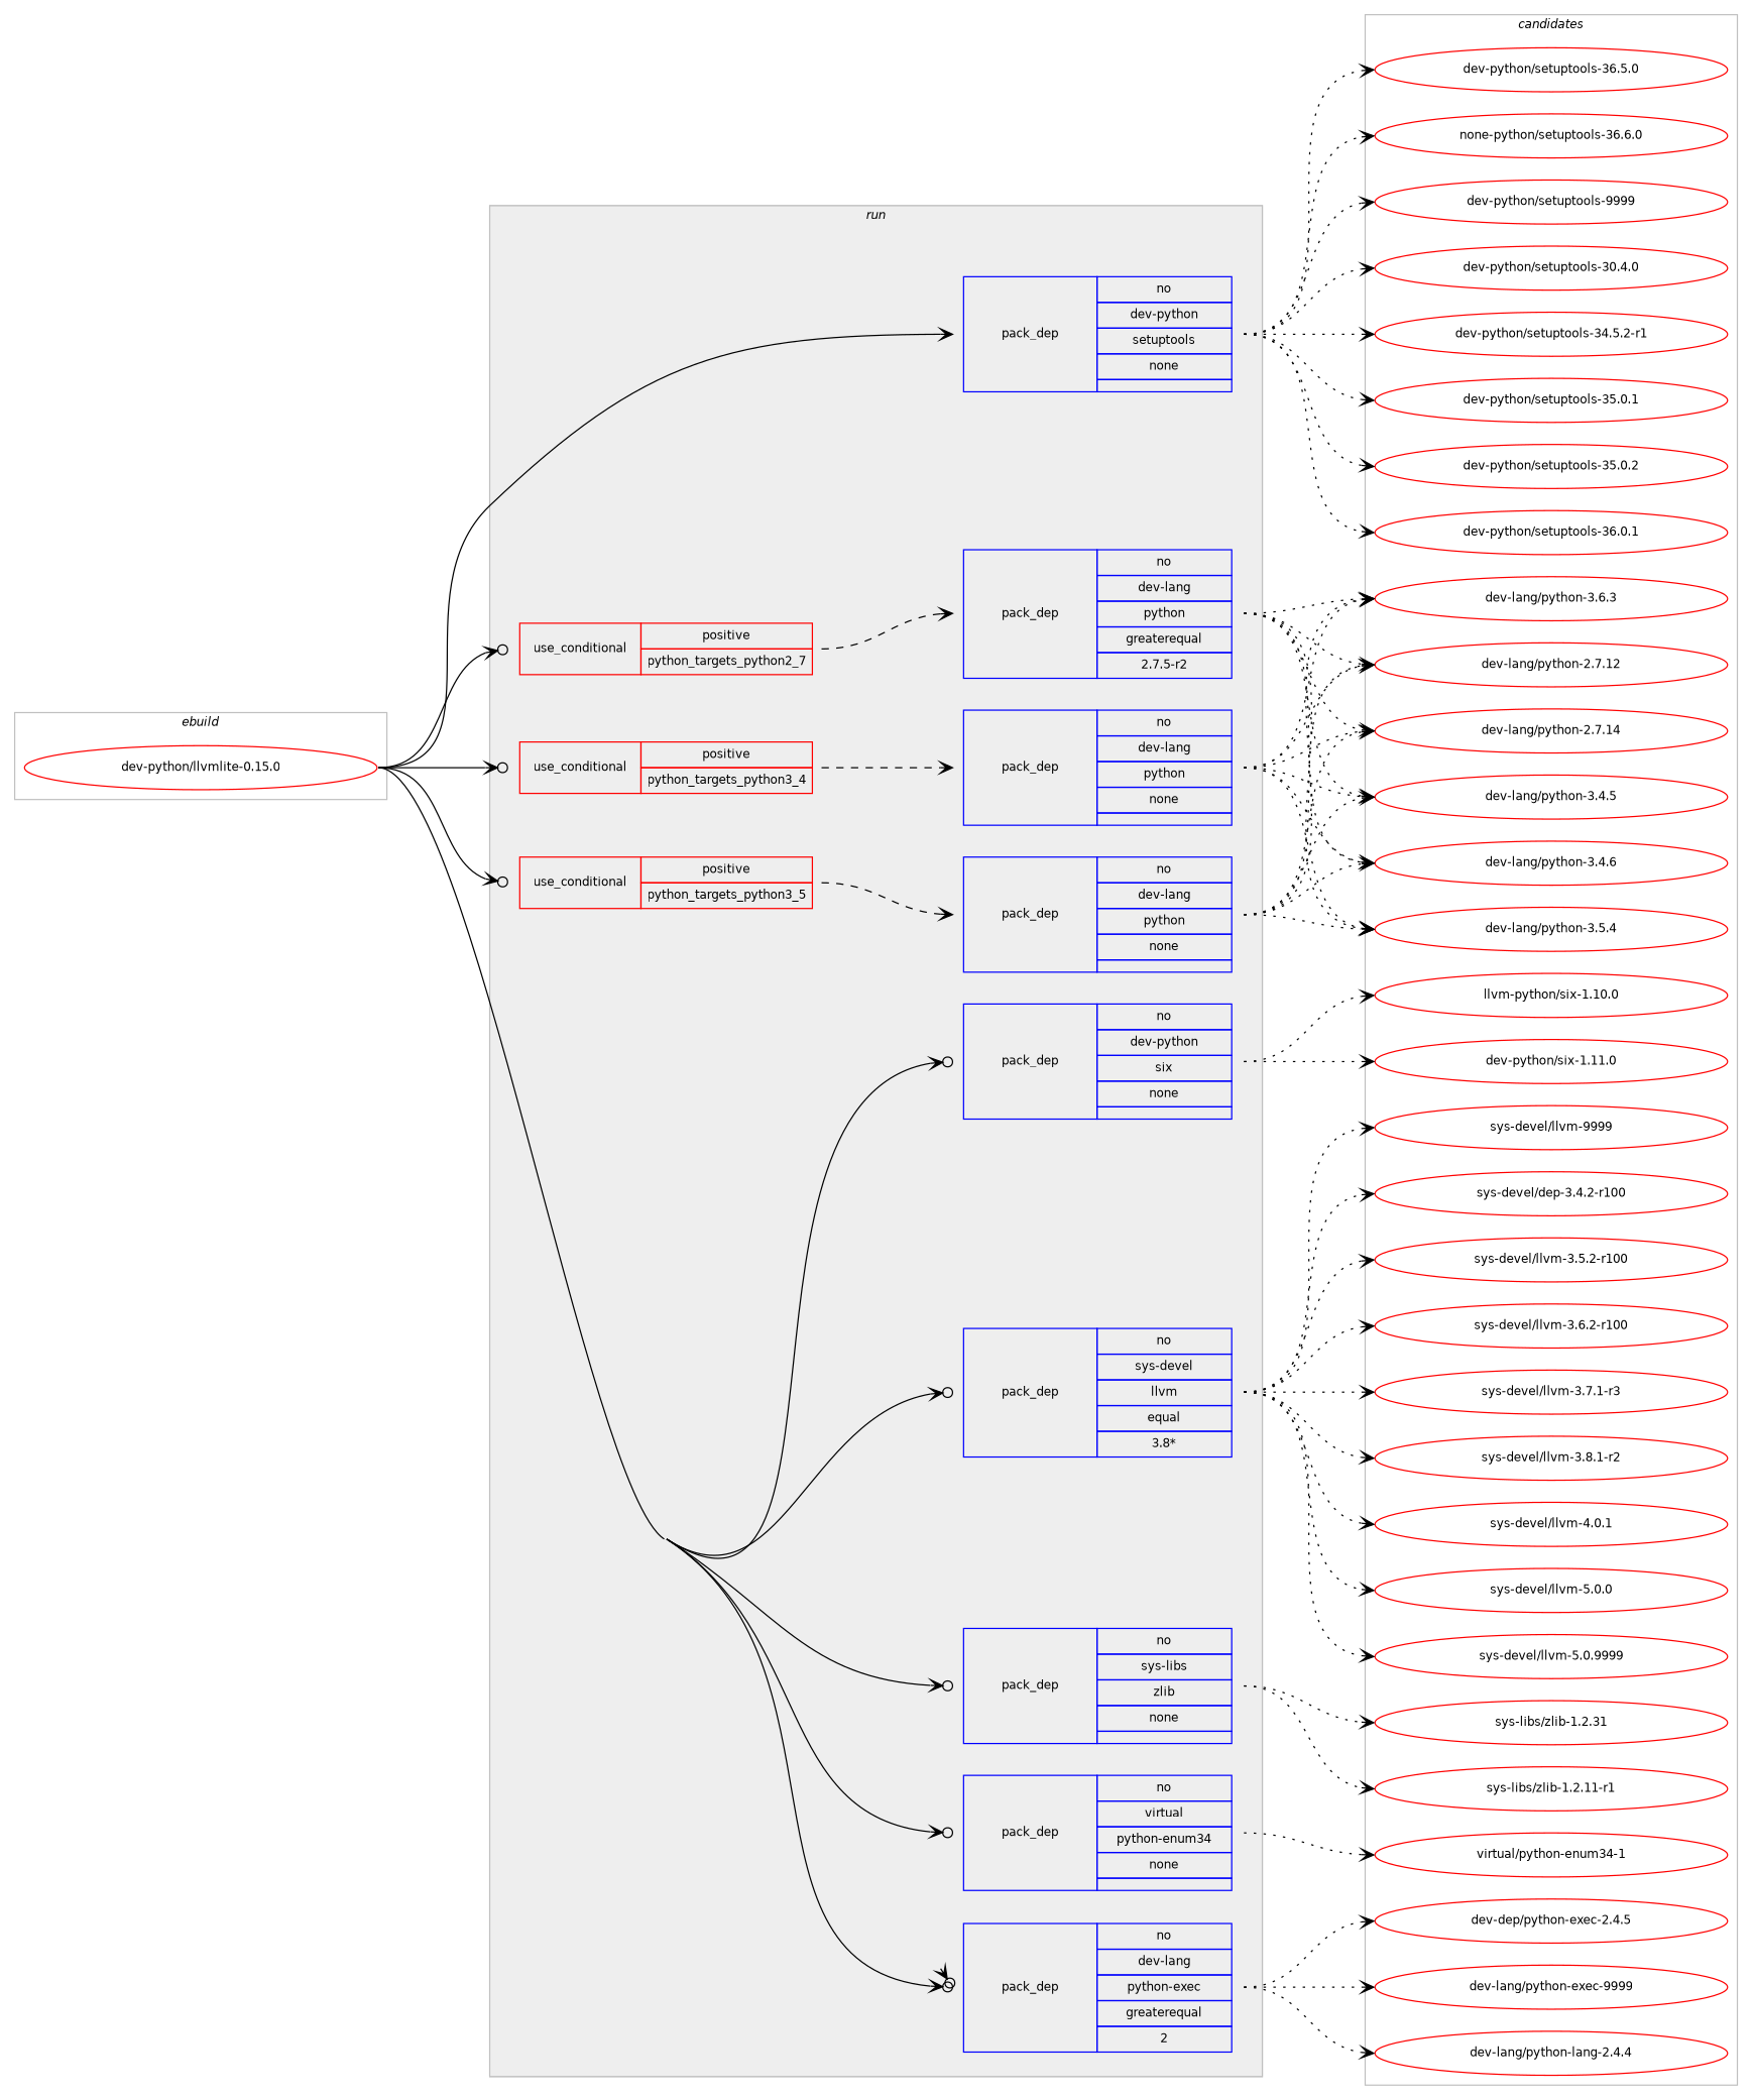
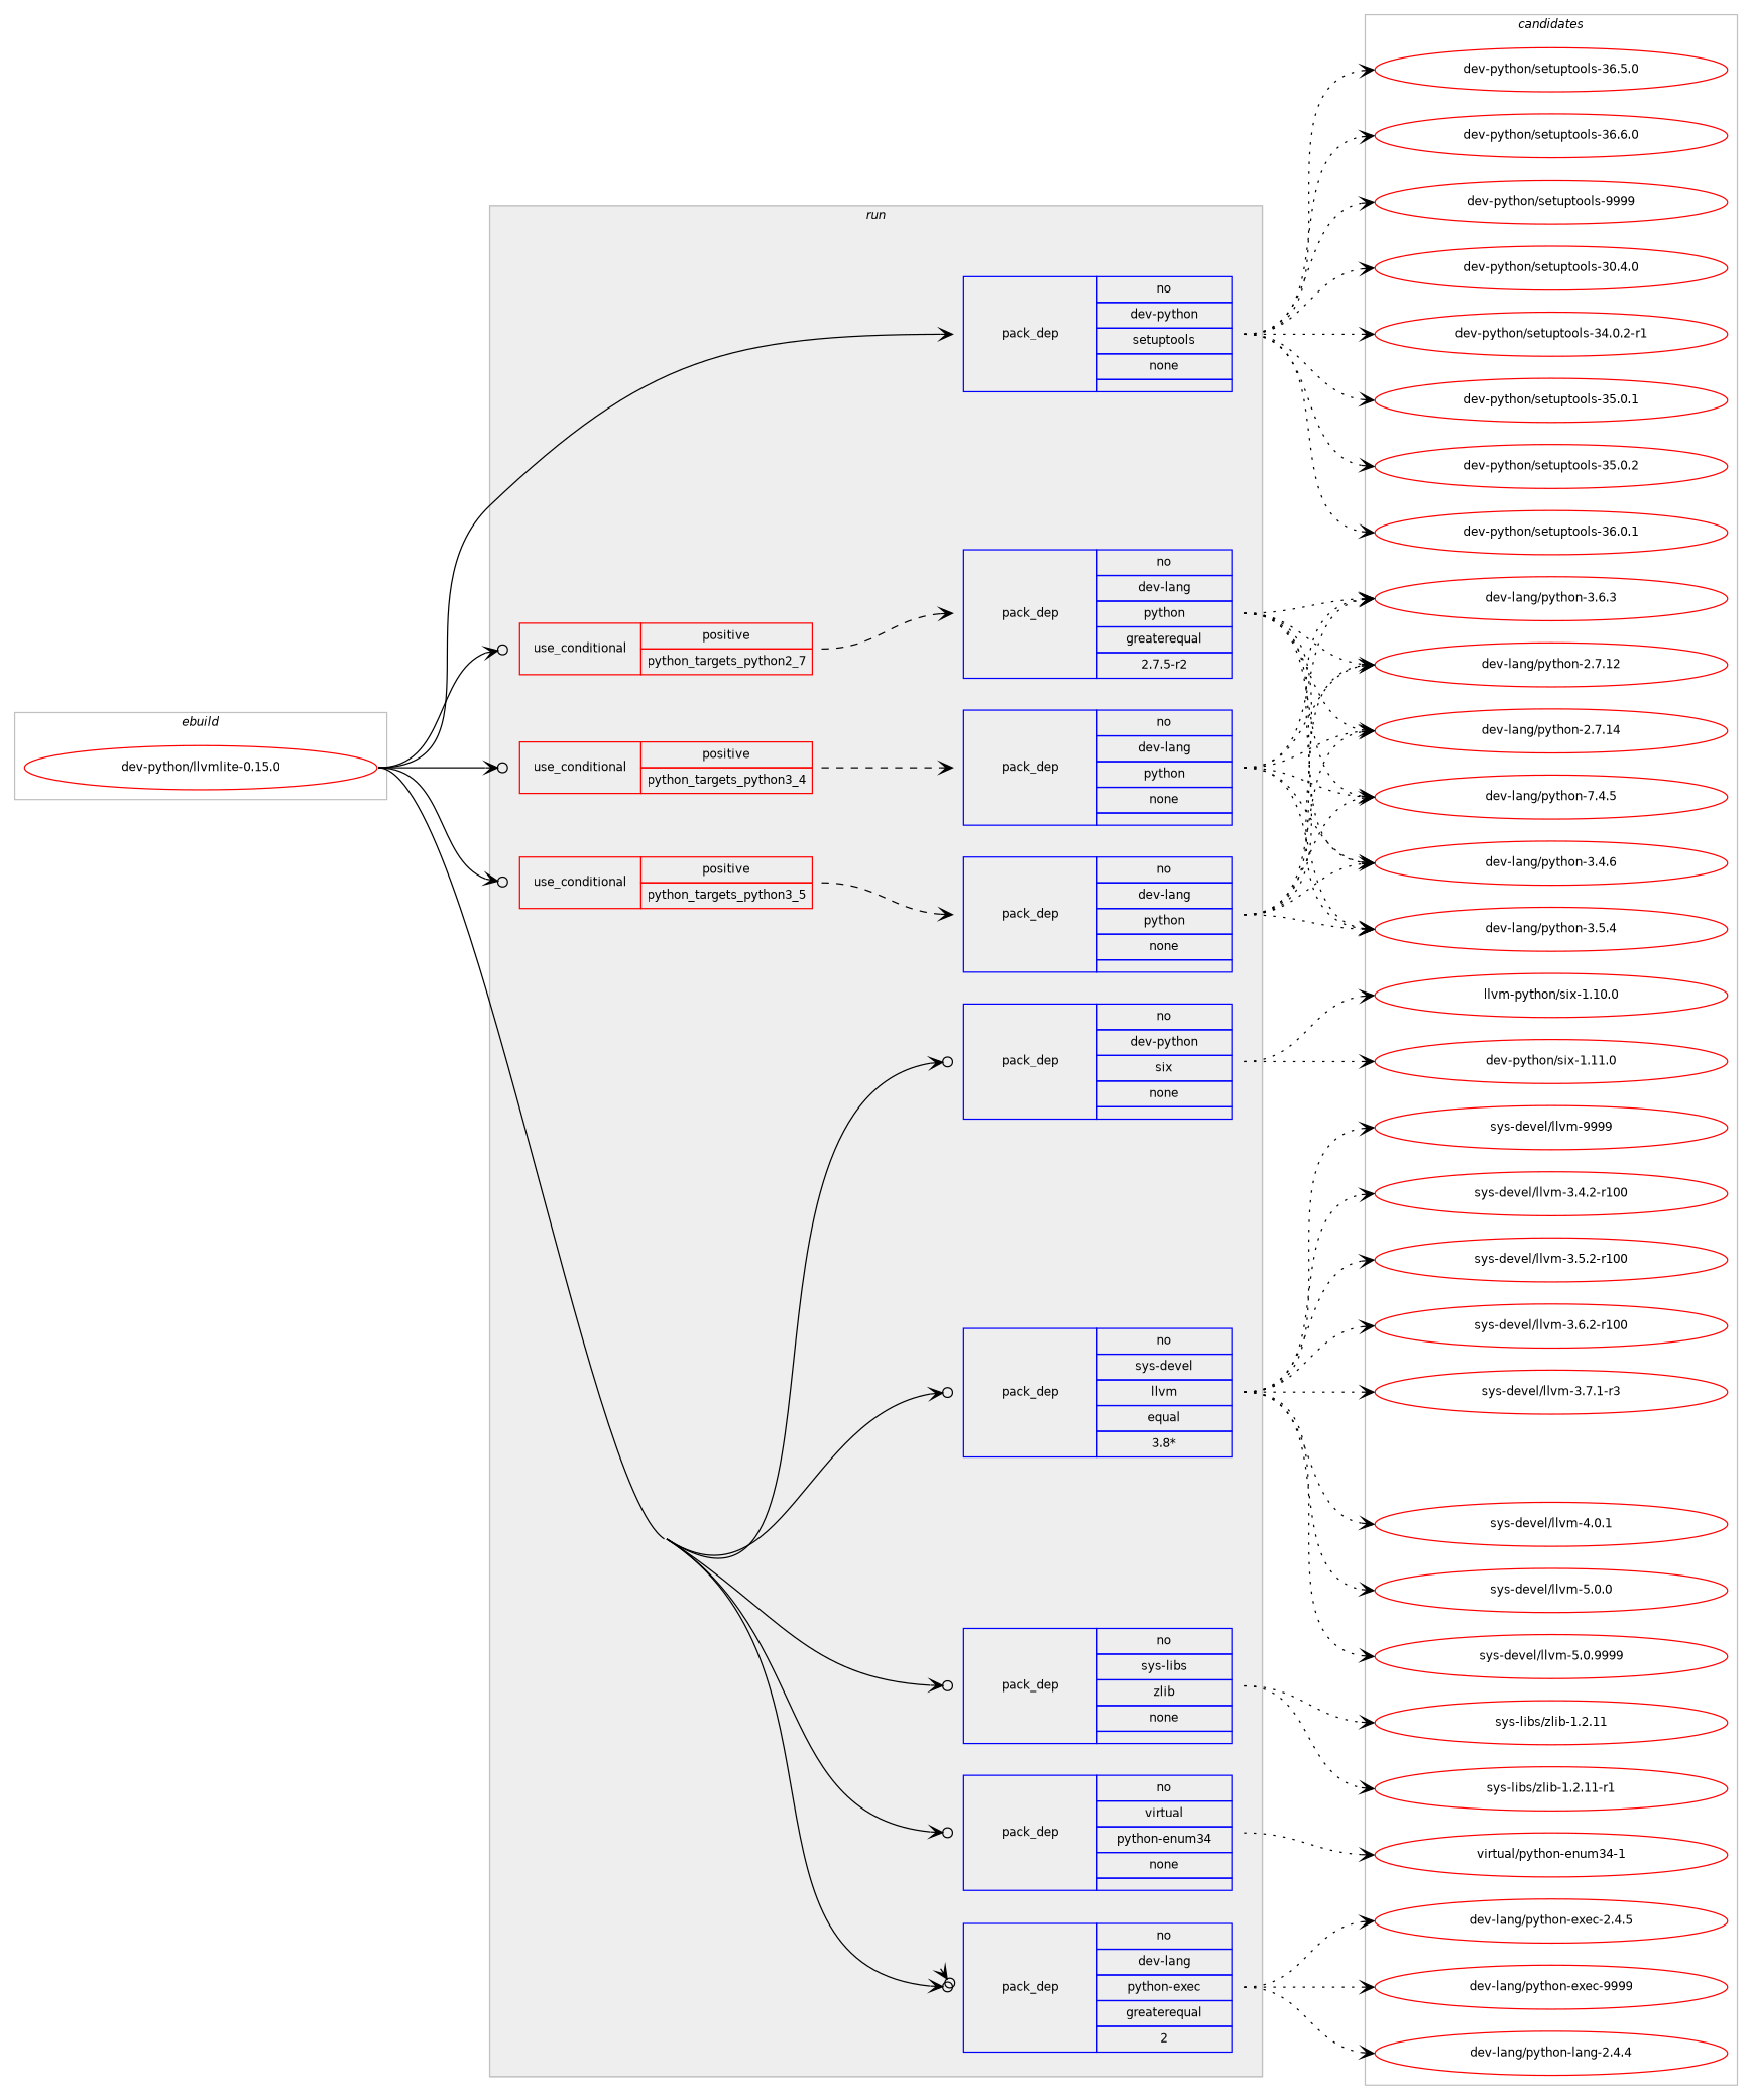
  digraph {
    compound=true
    concentrate=true
    fontname=Helvetica
    fontsize=10
    newrank=true
    rankdir=LR
    ranksep=1.5
    node [color=red fontname=Helvetica fontsize=10]
    edge [arrowhead=vee headport=w style=dotted tailport=e weight=100]
    n1 [label="dev-python/llvmlite-0.15.0" width=4]
    n2 [color=blue label=<<TABLE BORDER="0" CELLBORDER="1" CELLSPACING="0" CELLPADDING="4" WIDTH="220"><TR><TD ROWSPAN="6" CELLPADDING="30">pack_dep</TD></TR><TR><TD WIDTH="110">no</TD></TR><TR><TD>dev-python</TD></TR><TR><TD>setuptools</TD></TR><TR><TD>none</TD></TR><TR><TD></TD></TR></TABLE>> shape=none]
    n3 [color=blue label=<<TABLE BORDER="0" CELLBORDER="1" CELLSPACING="0" CELLPADDING="4" WIDTH="220"><TR><TD ROWSPAN="6" CELLPADDING="30">pack_dep</TD></TR><TR><TD WIDTH="110">no</TD></TR><TR><TD>dev-lang</TD></TR><TR><TD>python</TD></TR><TR><TD>greaterequal</TD></TR><TR><TD>2.7.5-r2</TD></TR></TABLE>> shape=none]
    n4 [label=<<TABLE BORDER="0" CELLBORDER="1" CELLSPACING="0" CELLPADDING="4"><TR><TD ROWSPAN="3" CELLPADDING="10">use_conditional</TD></TR><TR><TD>positive</TD></TR><TR><TD>python_targets_python2_7</TD></TR></TABLE>> shape=none]
    n5 [color=blue label=<<TABLE BORDER="0" CELLBORDER="1" CELLSPACING="0" CELLPADDING="4" WIDTH="220"><TR><TD ROWSPAN="6" CELLPADDING="30">pack_dep</TD></TR><TR><TD WIDTH="110">no</TD></TR><TR><TD>dev-lang</TD></TR><TR><TD>python</TD></TR><TR><TD>none</TD></TR><TR><TD></TD></TR></TABLE>> shape=none]
    n6 [label=<<TABLE BORDER="0" CELLBORDER="1" CELLSPACING="0" CELLPADDING="4"><TR><TD ROWSPAN="3" CELLPADDING="10">use_conditional</TD></TR><TR><TD>positive</TD></TR><TR><TD>python_targets_python3_4</TD></TR></TABLE>> shape=none]
    n7 [color=blue label=<<TABLE BORDER="0" CELLBORDER="1" CELLSPACING="0" CELLPADDING="4" WIDTH="220"><TR><TD ROWSPAN="6" CELLPADDING="30">pack_dep</TD></TR><TR><TD WIDTH="110">no</TD></TR><TR><TD>dev-lang</TD></TR><TR><TD>python</TD></TR><TR><TD>none</TD></TR><TR><TD></TD></TR></TABLE>> shape=none]
    n8 [label=<<TABLE BORDER="0" CELLBORDER="1" CELLSPACING="0" CELLPADDING="4"><TR><TD ROWSPAN="3" CELLPADDING="10">use_conditional</TD></TR><TR><TD>positive</TD></TR><TR><TD>python_targets_python3_5</TD></TR></TABLE>> shape=none]
    n9 [color=blue label=<<TABLE BORDER="0" CELLBORDER="1" CELLSPACING="0" CELLPADDING="4" WIDTH="220"><TR><TD ROWSPAN="6" CELLPADDING="30">pack_dep</TD></TR><TR><TD WIDTH="110">no</TD></TR><TR><TD>virtual</TD></TR><TR><TD>python-enum34</TD></TR><TR><TD>none</TD></TR><TR><TD></TD></TR></TABLE>> shape=none]
    n10 [color=blue label=<<TABLE BORDER="0" CELLBORDER="1" CELLSPACING="0" CELLPADDING="4" WIDTH="220"><TR><TD ROWSPAN="6" CELLPADDING="30">pack_dep</TD></TR><TR><TD WIDTH="110">no</TD></TR><TR><TD>dev-lang</TD></TR><TR><TD>python-exec</TD></TR><TR><TD>greaterequal</TD></TR><TR><TD>2</TD></TR></TABLE>> shape=none]
    n11 [color=blue label=<<TABLE BORDER="0" CELLBORDER="1" CELLSPACING="0" CELLPADDING="4" WIDTH="220"><TR><TD ROWSPAN="6" CELLPADDING="30">pack_dep</TD></TR><TR><TD WIDTH="110">no</TD></TR><TR><TD>dev-python</TD></TR><TR><TD>six</TD></TR><TR><TD>none</TD></TR><TR><TD></TD></TR></TABLE>> shape=none]
    n12 [color=blue label=<<TABLE BORDER="0" CELLBORDER="1" CELLSPACING="0" CELLPADDING="4" WIDTH="220"><TR><TD ROWSPAN="6" CELLPADDING="30">pack_dep</TD></TR><TR><TD WIDTH="110">no</TD></TR><TR><TD>sys-devel</TD></TR><TR><TD>llvm</TD></TR><TR><TD>equal</TD></TR><TR><TD>3.8*</TD></TR></TABLE>> shape=none]
    n13 [color=blue label=<<TABLE BORDER="0" CELLBORDER="1" CELLSPACING="0" CELLPADDING="4" WIDTH="220"><TR><TD ROWSPAN="6" CELLPADDING="30">pack_dep</TD></TR><TR><TD WIDTH="110">no</TD></TR><TR><TD>sys-libs</TD></TR><TR><TD>zlib</TD></TR><TR><TD>none</TD></TR><TR><TD></TD></TR></TABLE>> shape=none]
    n14 [label="dev-python/setuptools-30.4.0" width=4]
-   n15 [label="dev-python/setuptools-34.5.2-r1" width=4]
+   n15 [label="dev-python/setuptools-34.0.2-r1" width=4]
    n16 [label="dev-python/setuptools-35.0.1" width=4]
    n17 [label="dev-python/setuptools-35.0.2" width=4]
    n18 [label="dev-python/setuptools-36.0.1" width=4]
    n19 [label="dev-python/setuptools-36.5.0" width=4]
-   n20 [label="none-python/setuptools-36.6.0" width=4]
+   n20 [label="dev-python/setuptools-36.6.0" width=4]
    n21 [label="dev-python/setuptools-9999" width=4]
    n22 [label="dev-lang/python-2.7.12" width=4]
    n23 [label="dev-lang/python-2.7.14" width=4]
-   n24 [label="dev-lang/python-3.4.5" width=4]
+   n24 [label="dev-lang/python-7.4.5" width=4]
    n25 [label="dev-lang/python-3.4.6" width=4]
    n26 [label="dev-lang/python-3.5.4" width=4]
    n27 [label="dev-lang/python-3.6.3" width=4]
    n28 [label="dev-lang/python-lang-2.4.4" width=4]
-   n29 [label="dev-dep/python-exec-2.4.5" width=4]
+   n29 [label="dev-lang/python-exec-2.4.5" width=4]
    n30 [label="dev-lang/python-exec-9999" width=4]
    n31 [label="llvm-python/six-1.10.0" width=4]
    n32 [label="dev-python/six-1.11.0" width=4]
-   n33 [label="sys-devel/dep-3.4.2-r100" width=4]
+   n33 [label="sys-devel/llvm-3.4.2-r100" width=4]
    n34 [label="sys-devel/llvm-3.5.2-r100" width=4]
    n35 [label="sys-devel/llvm-3.6.2-r100" width=4]
    n36 [label="sys-devel/llvm-3.7.1-r3" width=4]
-   n37 [label="sys-devel/llvm-3.8.1-r2" width=4]
    n38 [label="sys-devel/llvm-4.0.1" width=4]
    n39 [label="sys-devel/llvm-5.0.0" width=4]
    n40 [label="sys-devel/llvm-5.0.9999" width=4]
    n41 [label="sys-devel/llvm-9999" width=4]
-   n42 [label="sys-libs/zlib-1.2.31" width=4]
+   n42 [label="sys-libs/zlib-1.2.11" width=4]
    n43 [label="sys-libs/zlib-1.2.11-r1" width=4]
    n44 [label="virtual/python-enum34-1" width=4]
    subgraph cluster_1 {
      color=gray
      label=<<i>ebuild</i>>
      rank=same
      n1
    }
    subgraph cluster_2 {
      color=gray
      label=<<i>dependencies</i>>
      subgraph cluster_3 {
        color=gray
        fillcolor="#eeeeee"
        label=<<i>compile</i>>
        style=filled
        subgraph sub_4 {
          color=gray
          fillcolor="#eeeeee"
          label=<<i>compile</i>>
          style=filled
          n2
        }
      }
      subgraph cluster_5 {
        color=gray
        fillcolor="#eeeeee"
        label=<<i>compile and run</i>>
        style=filled
        subgraph sub_6 {
          color=gray
          fillcolor="#eeeeee"
          label=<<i>compile and run</i>>
          style=filled
          n4
          subgraph sub_7 {
            color=gray
            fillcolor="#eeeeee"
            label=<<i>compile and run</i>>
            style=filled
            n3
          }
        }
        subgraph sub_8 {
          color=gray
          fillcolor="#eeeeee"
          label=<<i>compile and run</i>>
          style=filled
          n6
          subgraph sub_9 {
            color=gray
            fillcolor="#eeeeee"
            label=<<i>compile and run</i>>
            style=filled
            n5
          }
        }
        subgraph sub_10 {
          color=gray
          fillcolor="#eeeeee"
          label=<<i>compile and run</i>>
          style=filled
          n8
          subgraph sub_11 {
            color=gray
            fillcolor="#eeeeee"
            label=<<i>compile and run</i>>
            style=filled
            n7
          }
        }
        subgraph sub_12 {
          color=gray
          fillcolor="#eeeeee"
          label=<<i>compile and run</i>>
          style=filled
          n9
        }
        subgraph sub_13 {
          color=gray
          fillcolor="#eeeeee"
          label=<<i>compile and run</i>>
          style=filled
          n10
        }
        subgraph sub_14 {
          color=gray
          fillcolor="#eeeeee"
          label=<<i>compile and run</i>>
          style=filled
          n11
        }
        subgraph sub_15 {
          color=gray
          fillcolor="#eeeeee"
          label=<<i>compile and run</i>>
          style=filled
          n12
        }
        subgraph sub_16 {
          color=gray
          fillcolor="#eeeeee"
          label=<<i>compile and run</i>>
          style=filled
          n13
        }
      }
      subgraph cluster_17 {
        color=gray
        fillcolor="#eeeeee"
        label=<<i>run</i>>
        style=filled
      }
    }
    subgraph cluster_18 {
      color=gray
      label=<<i>candidates</i>>
      rank=same
      subgraph sub_19 {
        color=black
        label=<<i>candidates</i>>
        nodesep=1
        rank=same
        n14
        n15
        n16
        n17
        n18
        n19
        n20
        n21
      }
      subgraph sub_20 {
        color=black
        label=<<i>candidates</i>>
        nodesep=1
        rank=same
        n22
        n23
        n24
        n25
        n26
        n27
      }
      subgraph sub_21 {
        color=black
        label=<<i>candidates</i>>
        nodesep=1
        rank=same
        n22
        n23
        n24
        n25
        n26
        n27
      }
      subgraph sub_22 {
        color=black
        label=<<i>candidates</i>>
        nodesep=1
        rank=same
        n22
        n23
        n24
        n25
        n26
        n27
      }
      subgraph sub_23 {
        color=black
        label=<<i>candidates</i>>
        nodesep=1
        rank=same
        n28
        n29
        n30
      }
      subgraph sub_24 {
        color=black
        label=<<i>candidates</i>>
        nodesep=1
        rank=same
        n31
        n32
      }
      subgraph sub_25 {
        color=black
        label=<<i>candidates</i>>
        nodesep=1
        rank=same
        n33
        n34
        n35
        n36
-       n37
        n38
        n39
        n40
        n41
      }
      subgraph sub_26 {
        color=black
        label=<<i>candidates</i>>
        nodesep=1
        rank=same
        n42
        n43
      }
      subgraph sub_27 {
        color=black
        label=<<i>candidates</i>>
        nodesep=1
        rank=same
        n44
      }
    }
    n1 -> n2 [style=solid weight=20]
    n1 -> n4 [arrowhead=odotvee style=solid weight=20]
    n1 -> n6 [arrowhead=odotvee style=solid weight=20]
    n1 -> n8 [arrowhead=odotvee style=solid weight=20]
    n1 -> n9 [arrowhead=odotvee style=solid weight=20]
    n1 -> n10 [arrowhead=odotvee style=solid weight=20]
    n1 -> n11 [arrowhead=odotvee style=solid weight=20]
    n1 -> n12 [arrowhead=odotvee style=solid weight=20]
    n1 -> n13 [arrowhead=odotvee style=solid weight=20]
    n2 -> n14
    n2 -> n15
    n2 -> n16
    n2 -> n17
    n2 -> n18
    n2 -> n19
    n2 -> n20
    n2 -> n21
    n3 -> n22
    n3 -> n23
    n3 -> n24
    n3 -> n25
    n3 -> n26
    n3 -> n27
    n4 -> n3 [style=dashed weight=20]
    n5 -> n22
    n5 -> n23
    n5 -> n24
    n5 -> n25
    n5 -> n26
    n5 -> n27
    n6 -> n5 [style=dashed weight=20]
    n7 -> n22
    n7 -> n23
    n7 -> n24
    n7 -> n25
    n7 -> n26
    n7 -> n27
    n8 -> n7 [style=dashed weight=20]
    n9 -> n44
    n10 -> n28
    n10 -> n29
    n10 -> n30
    n11 -> n31
    n11 -> n32
    n12 -> n33
    n12 -> n34
    n12 -> n35
    n12 -> n36
-   n12 -> n37
    n12 -> n38
    n12 -> n39
    n12 -> n40
    n12 -> n41
    n13 -> n42
    n13 -> n43
  }
